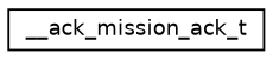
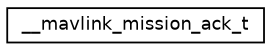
  digraph {
    rankdir=LR
-   n1 [color=black fillcolor=white fontname=Helvetica fontsize=10 height=0.2 label=__ack_mission_ack_t shape=record style=filled width=0.4]
+   n1 [color=black fillcolor=white fontname=Helvetica fontsize=10 height=0.2 label=__mavlink_mission_ack_t shape=record style=filled width=0.4]
  }
